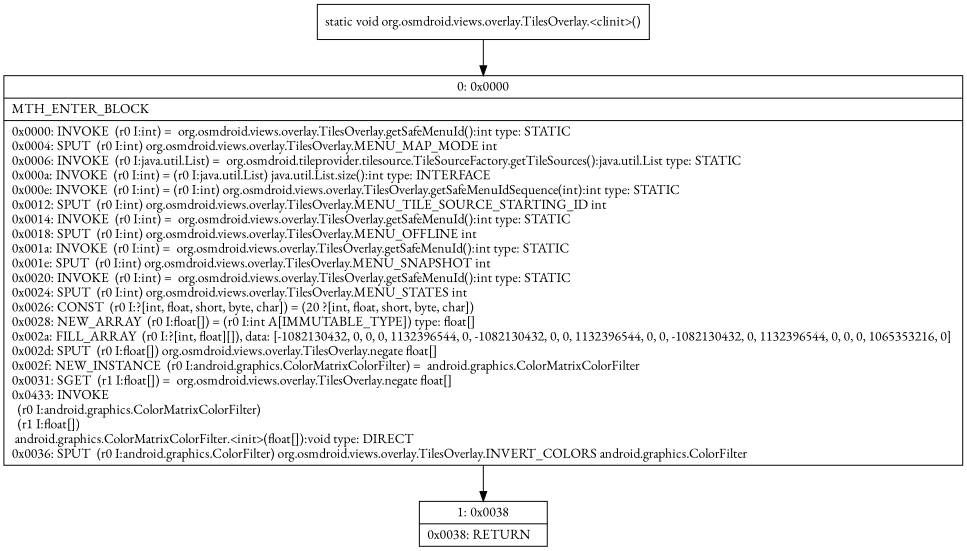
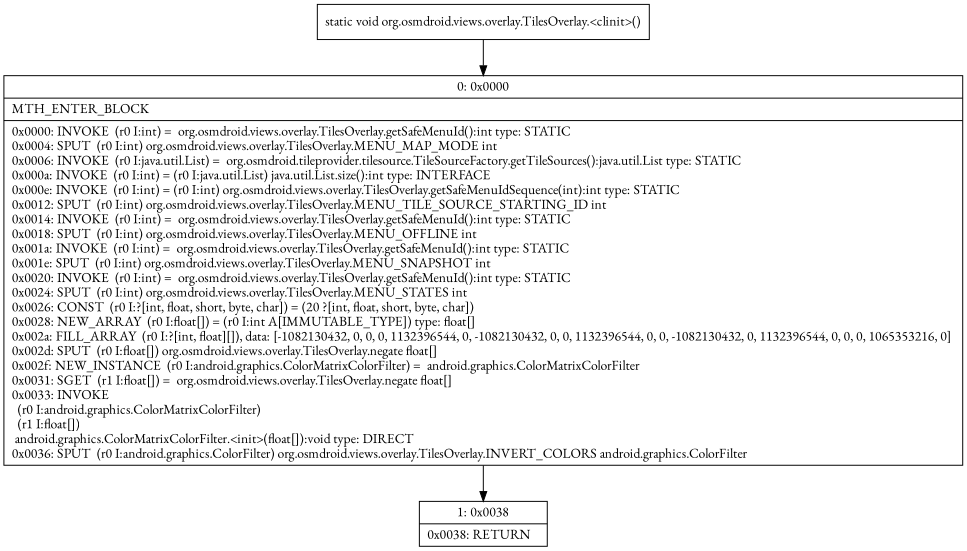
  digraph {
    fontname="EB Garamond"
    node [shape=record fontname="EB Garamond"]
    edge [fontname="EB Garamond"]
-   n1 [label="{0\:\ 0x0000|MTH_ENTER_BLOCK\l|0x0000: INVOKE  (r0 I:int) =  org.osmdroid.views.overlay.TilesOverlay.getSafeMenuId():int type: STATIC \l0x0004: SPUT  (r0 I:int) org.osmdroid.views.overlay.TilesOverlay.MENU_MAP_MODE int \l0x0006: INVOKE  (r0 I:java.util.List) =  org.osmdroid.tileprovider.tilesource.TileSourceFactory.getTileSources():java.util.List type: STATIC \l0x000a: INVOKE  (r0 I:int) = (r0 I:java.util.List) java.util.List.size():int type: INTERFACE \l0x000e: INVOKE  (r0 I:int) = (r0 I:int) org.osmdroid.views.overlay.TilesOverlay.getSafeMenuIdSequence(int):int type: STATIC \l0x0012: SPUT  (r0 I:int) org.osmdroid.views.overlay.TilesOverlay.MENU_TILE_SOURCE_STARTING_ID int \l0x0014: INVOKE  (r0 I:int) =  org.osmdroid.views.overlay.TilesOverlay.getSafeMenuId():int type: STATIC \l0x0018: SPUT  (r0 I:int) org.osmdroid.views.overlay.TilesOverlay.MENU_OFFLINE int \l0x001a: INVOKE  (r0 I:int) =  org.osmdroid.views.overlay.TilesOverlay.getSafeMenuId():int type: STATIC \l0x001e: SPUT  (r0 I:int) org.osmdroid.views.overlay.TilesOverlay.MENU_SNAPSHOT int \l0x0020: INVOKE  (r0 I:int) =  org.osmdroid.views.overlay.TilesOverlay.getSafeMenuId():int type: STATIC \l0x0024: SPUT  (r0 I:int) org.osmdroid.views.overlay.TilesOverlay.MENU_STATES int \l0x0026: CONST  (r0 I:?[int, float, short, byte, char]) = (20 ?[int, float, short, byte, char]) \l0x0028: NEW_ARRAY  (r0 I:float[]) = (r0 I:int A[IMMUTABLE_TYPE]) type: float[] \l0x002a: FILL_ARRAY  (r0 I:?[int, float][]), data: [\-1082130432, 0, 0, 0, 1132396544, 0, \-1082130432, 0, 0, 1132396544, 0, 0, \-1082130432, 0, 1132396544, 0, 0, 0, 1065353216, 0] \l0x002d: SPUT  (r0 I:float[]) org.osmdroid.views.overlay.TilesOverlay.negate float[] \l0x002f: NEW_INSTANCE  (r0 I:android.graphics.ColorMatrixColorFilter) =  android.graphics.ColorMatrixColorFilter \l0x0031: SGET  (r1 I:float[]) =  org.osmdroid.views.overlay.TilesOverlay.negate float[] \l0x0433: INVOKE  \l  (r0 I:android.graphics.ColorMatrixColorFilter)\l  (r1 I:float[])\l android.graphics.ColorMatrixColorFilter.\<init\>(float[]):void type: DIRECT \l0x0036: SPUT  (r0 I:android.graphics.ColorFilter) org.osmdroid.views.overlay.TilesOverlay.INVERT_COLORS android.graphics.ColorFilter \l}"]
+   n1 [label="{0\:\ 0x0000|MTH_ENTER_BLOCK\l|0x0000: INVOKE  (r0 I:int) =  org.osmdroid.views.overlay.TilesOverlay.getSafeMenuId():int type: STATIC \l0x0004: SPUT  (r0 I:int) org.osmdroid.views.overlay.TilesOverlay.MENU_MAP_MODE int \l0x0006: INVOKE  (r0 I:java.util.List) =  org.osmdroid.tileprovider.tilesource.TileSourceFactory.getTileSources():java.util.List type: STATIC \l0x000a: INVOKE  (r0 I:int) = (r0 I:java.util.List) java.util.List.size():int type: INTERFACE \l0x000e: INVOKE  (r0 I:int) = (r0 I:int) org.osmdroid.views.overlay.TilesOverlay.getSafeMenuIdSequence(int):int type: STATIC \l0x0012: SPUT  (r0 I:int) org.osmdroid.views.overlay.TilesOverlay.MENU_TILE_SOURCE_STARTING_ID int \l0x0014: INVOKE  (r0 I:int) =  org.osmdroid.views.overlay.TilesOverlay.getSafeMenuId():int type: STATIC \l0x0018: SPUT  (r0 I:int) org.osmdroid.views.overlay.TilesOverlay.MENU_OFFLINE int \l0x001a: INVOKE  (r0 I:int) =  org.osmdroid.views.overlay.TilesOverlay.getSafeMenuId():int type: STATIC \l0x001e: SPUT  (r0 I:int) org.osmdroid.views.overlay.TilesOverlay.MENU_SNAPSHOT int \l0x0020: INVOKE  (r0 I:int) =  org.osmdroid.views.overlay.TilesOverlay.getSafeMenuId():int type: STATIC \l0x0024: SPUT  (r0 I:int) org.osmdroid.views.overlay.TilesOverlay.MENU_STATES int \l0x0026: CONST  (r0 I:?[int, float, short, byte, char]) = (20 ?[int, float, short, byte, char]) \l0x0028: NEW_ARRAY  (r0 I:float[]) = (r0 I:int A[IMMUTABLE_TYPE]) type: float[] \l0x002a: FILL_ARRAY  (r0 I:?[int, float][]), data: [\-1082130432, 0, 0, 0, 1132396544, 0, \-1082130432, 0, 0, 1132396544, 0, 0, \-1082130432, 0, 1132396544, 0, 0, 0, 1065353216, 0] \l0x002d: SPUT  (r0 I:float[]) org.osmdroid.views.overlay.TilesOverlay.negate float[] \l0x002f: NEW_INSTANCE  (r0 I:android.graphics.ColorMatrixColorFilter) =  android.graphics.ColorMatrixColorFilter \l0x0031: SGET  (r1 I:float[]) =  org.osmdroid.views.overlay.TilesOverlay.negate float[] \l0x0033: INVOKE  \l  (r0 I:android.graphics.ColorMatrixColorFilter)\l  (r1 I:float[])\l android.graphics.ColorMatrixColorFilter.\<init\>(float[]):void type: DIRECT \l0x0036: SPUT  (r0 I:android.graphics.ColorFilter) org.osmdroid.views.overlay.TilesOverlay.INVERT_COLORS android.graphics.ColorFilter \l}"]
    n2 [label="{1\:\ 0x0038|0x0038: RETURN   \l}"]
    n3 [label="{static void org.osmdroid.views.overlay.TilesOverlay.\<clinit\>() }"]
    n1 -> n2
    n3 -> n1
  }
